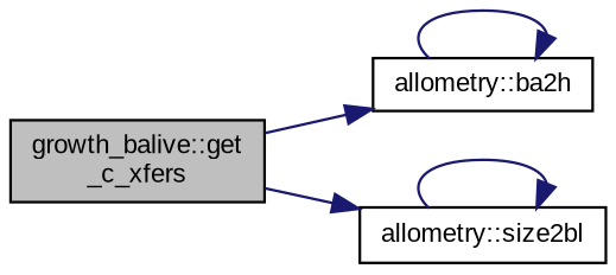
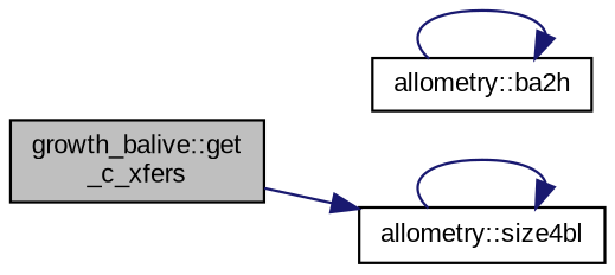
  digraph {
    fontname="Liberation Sans"
    rankdir=LR
    node [color=black fillcolor=white fontname="Liberation Sans" fontsize=10 shape=record style=filled]
    edge [color=midnightblue fontname="Liberation Sans" fontsize=10 labelfontname=Helvetica labelfontsize=10 style=solid]
    n1 [fillcolor=grey75 fontcolor=black height=0.2 label="growth_balive::get\l_c_xfers" width=0.4]
    n2 [height=0.2 label="allometry::ba2h" width=0.4]
-   n3 [height=0.2 label="allometry::size2bl" width=0.4]
-   n1 -> n2
+   n3 [height=0.2 label="allometry::size4bl" width=0.4]
    n1 -> n3
    n2 -> n2
    n3 -> n3
  }
